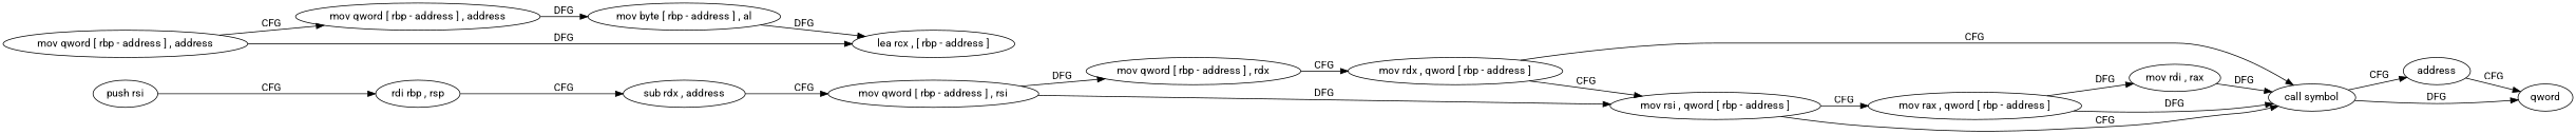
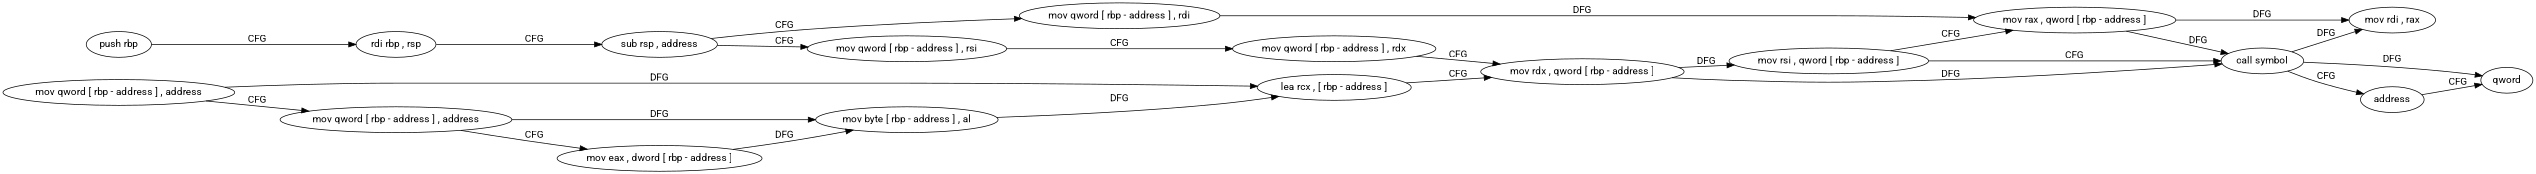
  digraph {
    fontname=Roboto
    rankdir=LR
    node [fontname=Roboto]
    edge [fontname=Roboto]
-   n1 [label="push rsi"]
+   n1 [label="push rbp"]
    n2 [label="rdi rbp , rsp"]
-   n3 [label="sub rdx , address"]
+   n3 [label="sub rsp , address"]
+   n4 [label="mov qword [ rbp - address ] , rdi"]
    n5 [label="mov qword [ rbp - address ] , rsi"]
    n6 [label="mov rax , qword [ rbp - address ]"]
    n7 [label="mov qword [ rbp - address ] , rdx"]
    n8 [label="mov rsi , qword [ rbp - address ]"]
    n9 [label="call symbol"]
    n10 [label="mov rdi , rax"]
    n11 [label="mov rdx , qword [ rbp - address ]"]
    n12 [label="mov qword [ rbp - address ] , address"]
    n13 [label="mov qword [ rbp - address ] , address"]
    n14 [label="lea rcx , [ rbp - address ]"]
+   n15 [label="mov eax , dword [ rbp - address ]"]
    n16 [label="mov byte [ rbp - address ] , al"]
    n17 [label=address]
    n18 [label=qword]
    n1 -> n2 [label=CFG]
    n2 -> n3 [label=CFG]
+   n3 -> n4 [label=CFG]
    n3 -> n5 [label=CFG]
-   n5 -> n7 [label=DFG]
-   n5 -> n8 [label=DFG]
+   n4 -> n6 [label=DFG]
+   n5 -> n7 [label=CFG]
    n6 -> n9 [label=DFG]
    n6 -> n10 [label=DFG]
    n7 -> n11 [label=CFG]
    n8 -> n6 [label=CFG]
    n8 -> n9 [label=CFG]
    n9 -> n17 [label=CFG]
    n9 -> n18 [label=DFG]
-   n10 -> n9 [label=DFG]
-   n11 -> n8 [label=CFG]
-   n11 -> n9 [label=CFG]
+   n9 -> n10 [label=DFG]
+   n11 -> n8 [label=DFG]
+   n11 -> n9 [label=DFG]
    n12 -> n13 [label=CFG]
    n12 -> n14 [label=DFG]
+   n13 -> n15 [label=CFG]
    n13 -> n16 [label=DFG]
+   n14 -> n11 [label=CFG]
+   n15 -> n16 [label=DFG]
    n16 -> n14 [label=DFG]
    n17 -> n18 [label=CFG]
  }
